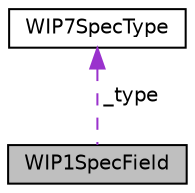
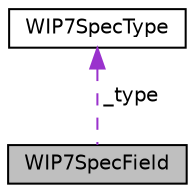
  digraph {
    node [color=black fontname=Helvetica fontsize=10 shape=record style=filled]
-   n1 [fillcolor=grey75 fontcolor=black height=0.2 label=WIP1SpecField width=0.4]
+   n1 [fillcolor=grey75 fontcolor=black height=0.2 label=WIP7SpecField width=0.4]
    n2 [fillcolor=white height=0.2 label=WIP7SpecType width=0.4]
    n2 -> n1 [color=darkorchid3 dir=back fontname=Helvetica fontsize=10 label=" _type" labelfontname=Helvetica labelfontsize=10 style=dashed]
  }
